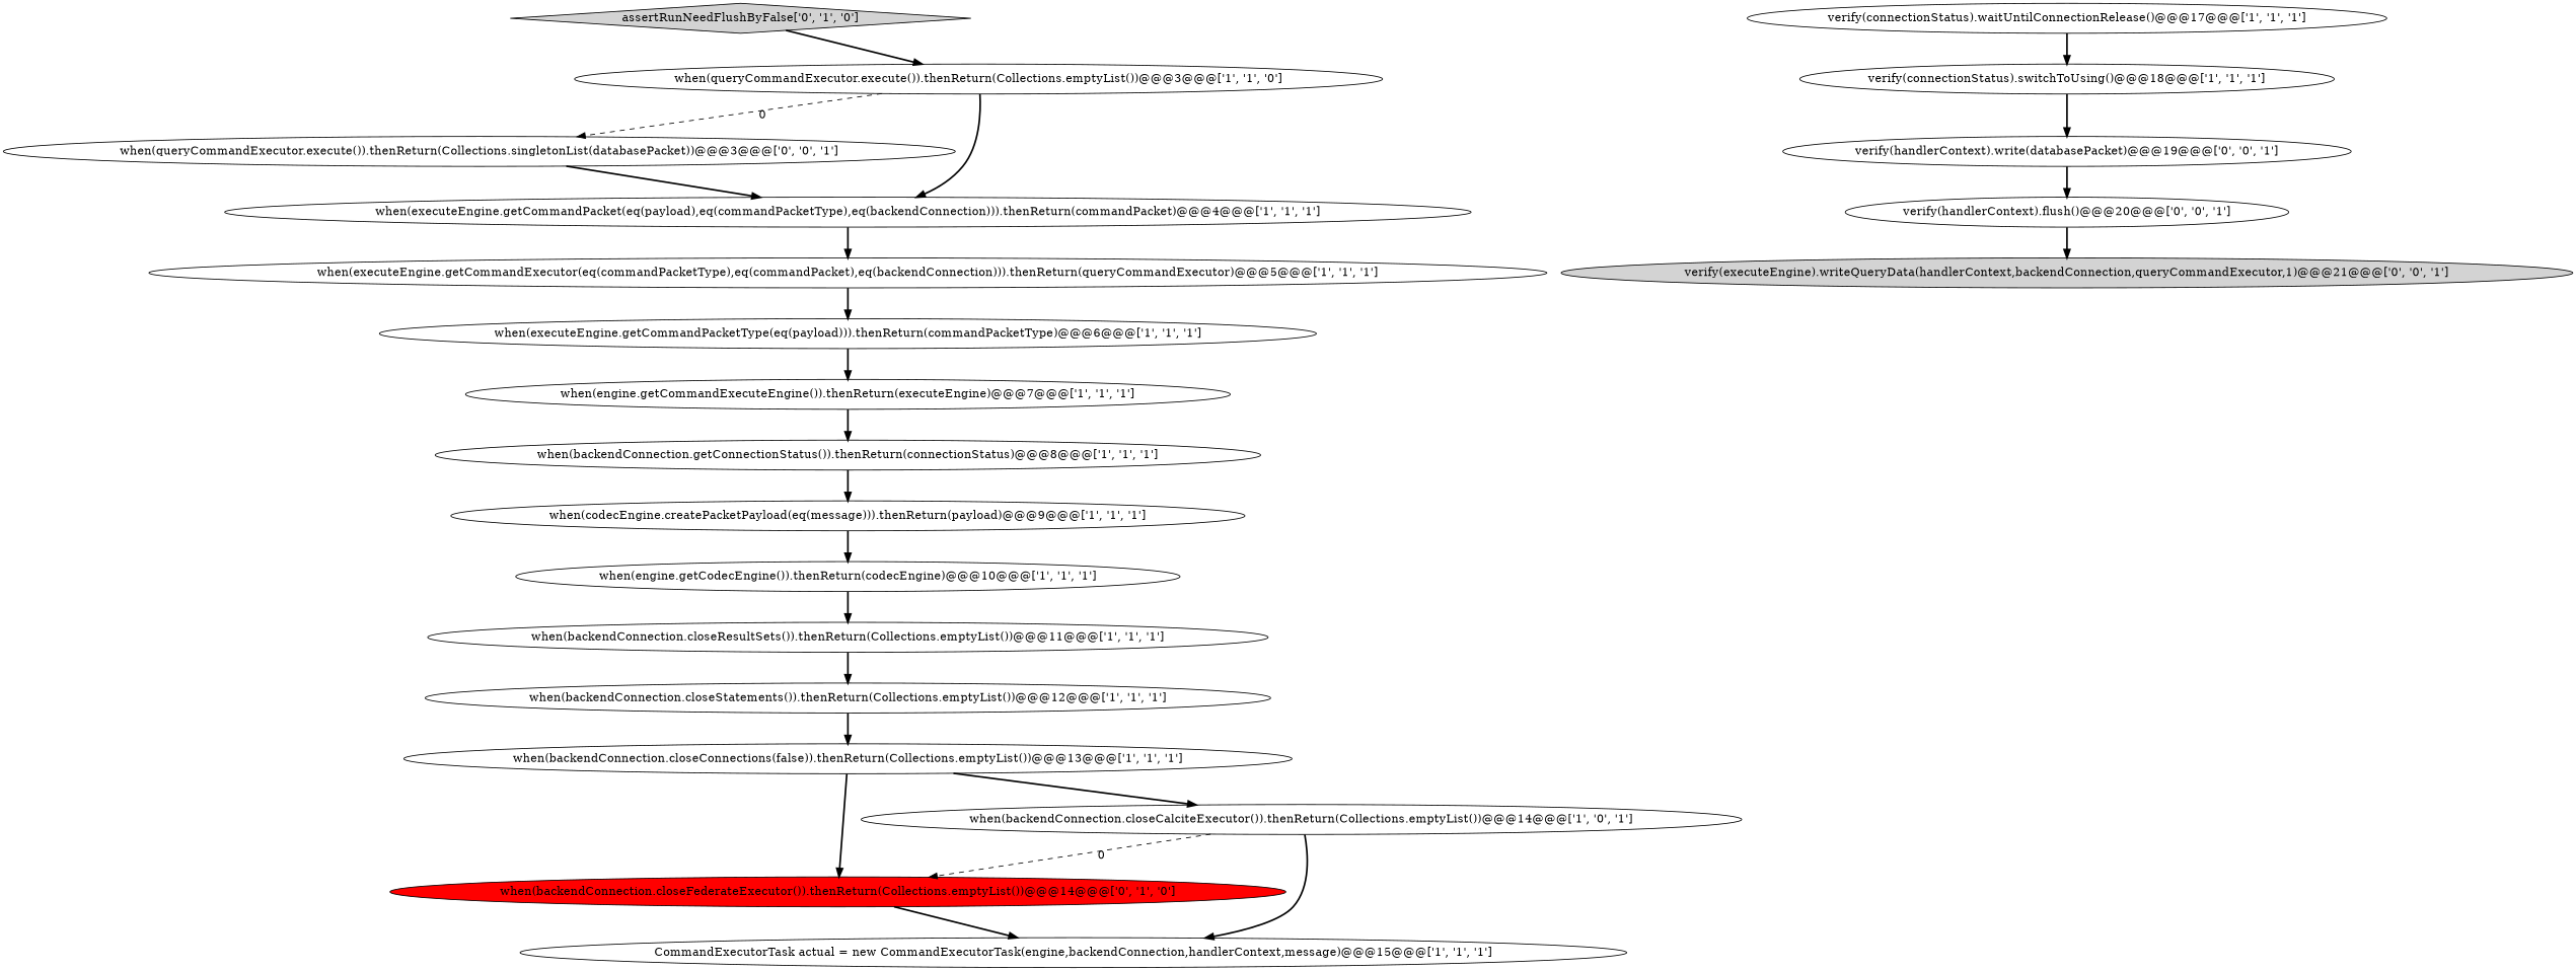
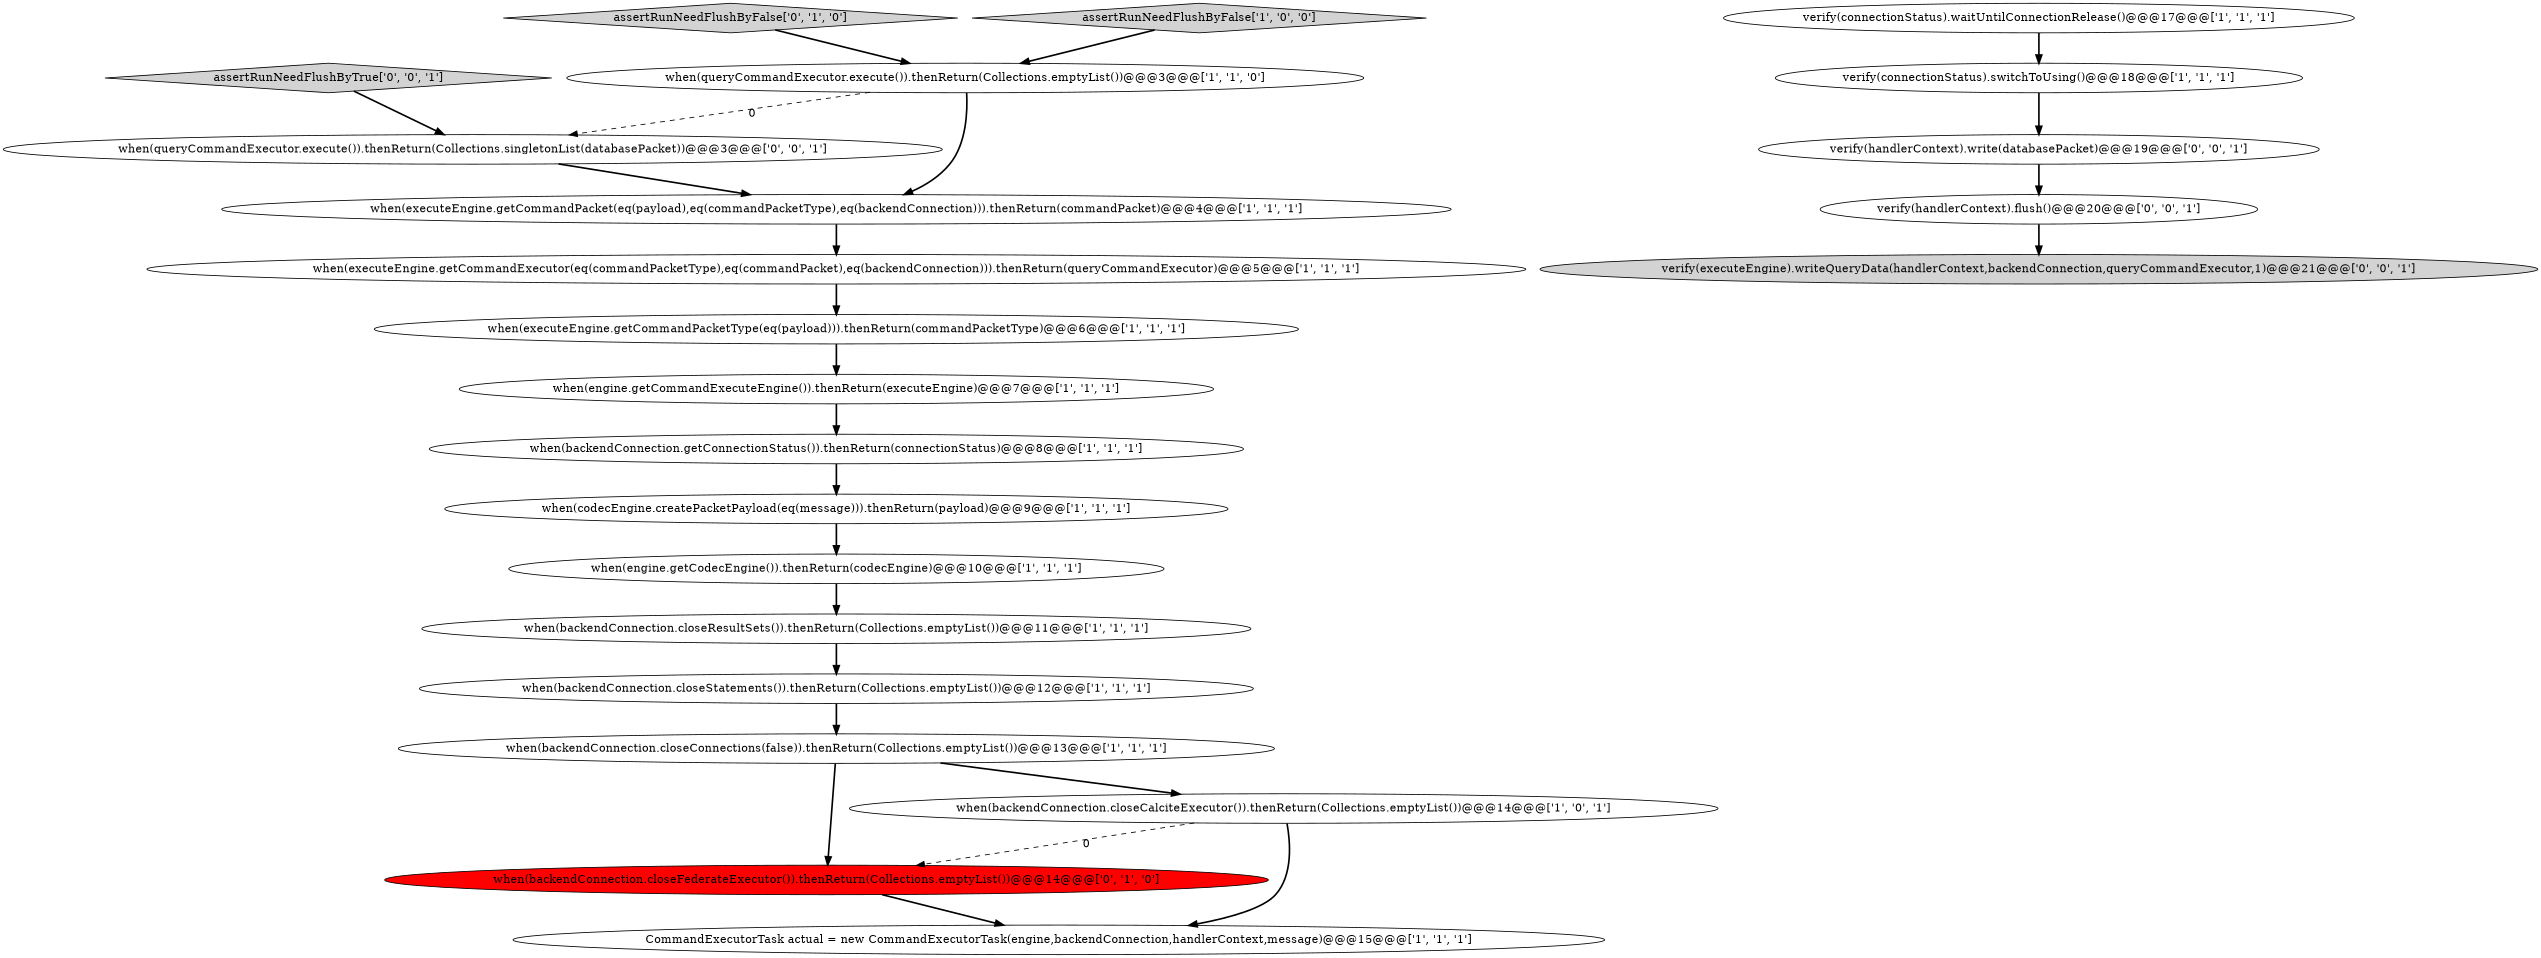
  digraph {
    node [fillcolor=white shape=ellipse style=filled]
    edge [style=bold]
    n1 [fillcolor=red label="when(backendConnection.closeFederateExecutor()).thenReturn(Collections.emptyList())@@@14@@@['0', '1', '0']"]
    n2 [label="CommandExecutorTask actual = new CommandExecutorTask(engine,backendConnection,handlerContext,message)@@@15@@@['1', '1', '1']"]
    n3 [label="when(backendConnection.closeStatements()).thenReturn(Collections.emptyList())@@@12@@@['1', '1', '1']"]
    n4 [label="when(backendConnection.closeConnections(false)).thenReturn(Collections.emptyList())@@@13@@@['1', '1', '1']"]
    n5 [label="when(backendConnection.closeCalciteExecutor()).thenReturn(Collections.emptyList())@@@14@@@['1', '0', '1']"]
    n6 [label="verify(handlerContext).flush()@@@20@@@['0', '0', '1']"]
    n7 [fillcolor=lightgray label="verify(executeEngine).writeQueryData(handlerContext,backendConnection,queryCommandExecutor,1)@@@21@@@['0', '0', '1']"]
    n8 [label="verify(connectionStatus).waitUntilConnectionRelease()@@@17@@@['1', '1', '1']"]
    n9 [label="verify(connectionStatus).switchToUsing()@@@18@@@['1', '1', '1']"]
    n10 [label="when(executeEngine.getCommandPacketType(eq(payload))).thenReturn(commandPacketType)@@@6@@@['1', '1', '1']"]
    n11 [label="when(engine.getCommandExecuteEngine()).thenReturn(executeEngine)@@@7@@@['1', '1', '1']"]
    n12 [label="when(backendConnection.getConnectionStatus()).thenReturn(connectionStatus)@@@8@@@['1', '1', '1']"]
    n13 [label="when(queryCommandExecutor.execute()).thenReturn(Collections.emptyList())@@@3@@@['1', '1', '0']"]
    n14 [label="when(queryCommandExecutor.execute()).thenReturn(Collections.singletonList(databasePacket))@@@3@@@['0', '0', '1']"]
    n15 [label="when(executeEngine.getCommandPacket(eq(payload),eq(commandPacketType),eq(backendConnection))).thenReturn(commandPacket)@@@4@@@['1', '1', '1']"]
    n16 [label="when(executeEngine.getCommandExecutor(eq(commandPacketType),eq(commandPacket),eq(backendConnection))).thenReturn(queryCommandExecutor)@@@5@@@['1', '1', '1']"]
    n17 [label="verify(handlerContext).write(databasePacket)@@@19@@@['0', '0', '1']"]
    n18 [label="when(codecEngine.createPacketPayload(eq(message))).thenReturn(payload)@@@9@@@['1', '1', '1']"]
    n19 [label="when(backendConnection.closeResultSets()).thenReturn(Collections.emptyList())@@@11@@@['1', '1', '1']"]
    n20 [label="when(engine.getCodecEngine()).thenReturn(codecEngine)@@@10@@@['1', '1', '1']"]
    n21 [fillcolor=lightgray label="assertRunNeedFlushByFalse['0', '1', '0']" shape=diamond]
+   n22 [fillcolor=lightgray label="assertRunNeedFlushByTrue['0', '0', '1']" shape=diamond]
+   n23 [fillcolor=lightgray label="assertRunNeedFlushByFalse['1', '0', '0']" shape=diamond]
    n1 -> n2
    n3 -> n4
    n4 -> n1
    n4 -> n5
    n5 -> n1 [label=0 style=dashed]
    n5 -> n2
    n6 -> n7
    n8 -> n9
    n9 -> n17
    n10 -> n11
    n11 -> n12
    n12 -> n18
    n13 -> n14 [label=0 style=dashed]
    n13 -> n15
    n14 -> n15
    n15 -> n16
    n16 -> n10
    n17 -> n6
    n18 -> n20
    n19 -> n3
    n20 -> n19
    n21 -> n13
+   n22 -> n14
+   n23 -> n13
  }
